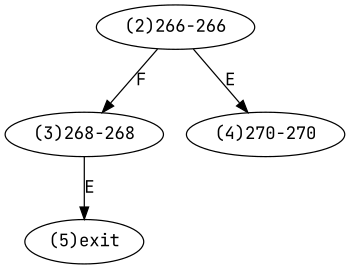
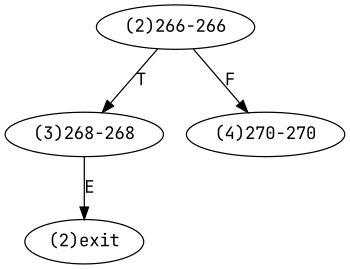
  digraph {
    fontname="JetBrains Mono"
    node [fontname="JetBrains Mono"]
    edge [fontname="JetBrains Mono"]
    n1 [label="(2)266-266"]
    n2 [label="(3)268-268"]
    n3 [label="(4)270-270"]
-   n4 [label="(5)exit"]
-   n1 -> n2 [label=F]
-   n1 -> n3 [label=E]
+   n4 [label="(2)exit"]
+   n1 -> n2 [label=T]
+   n1 -> n3 [label=F]
    n2 -> n4 [label=E]
  }
